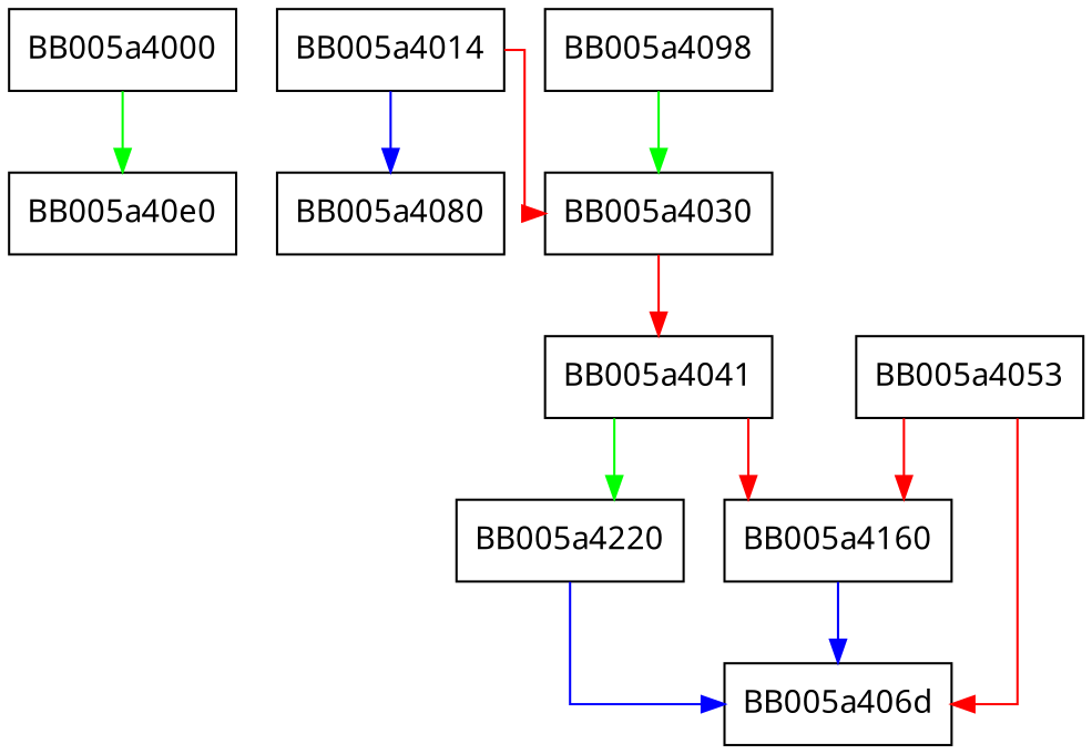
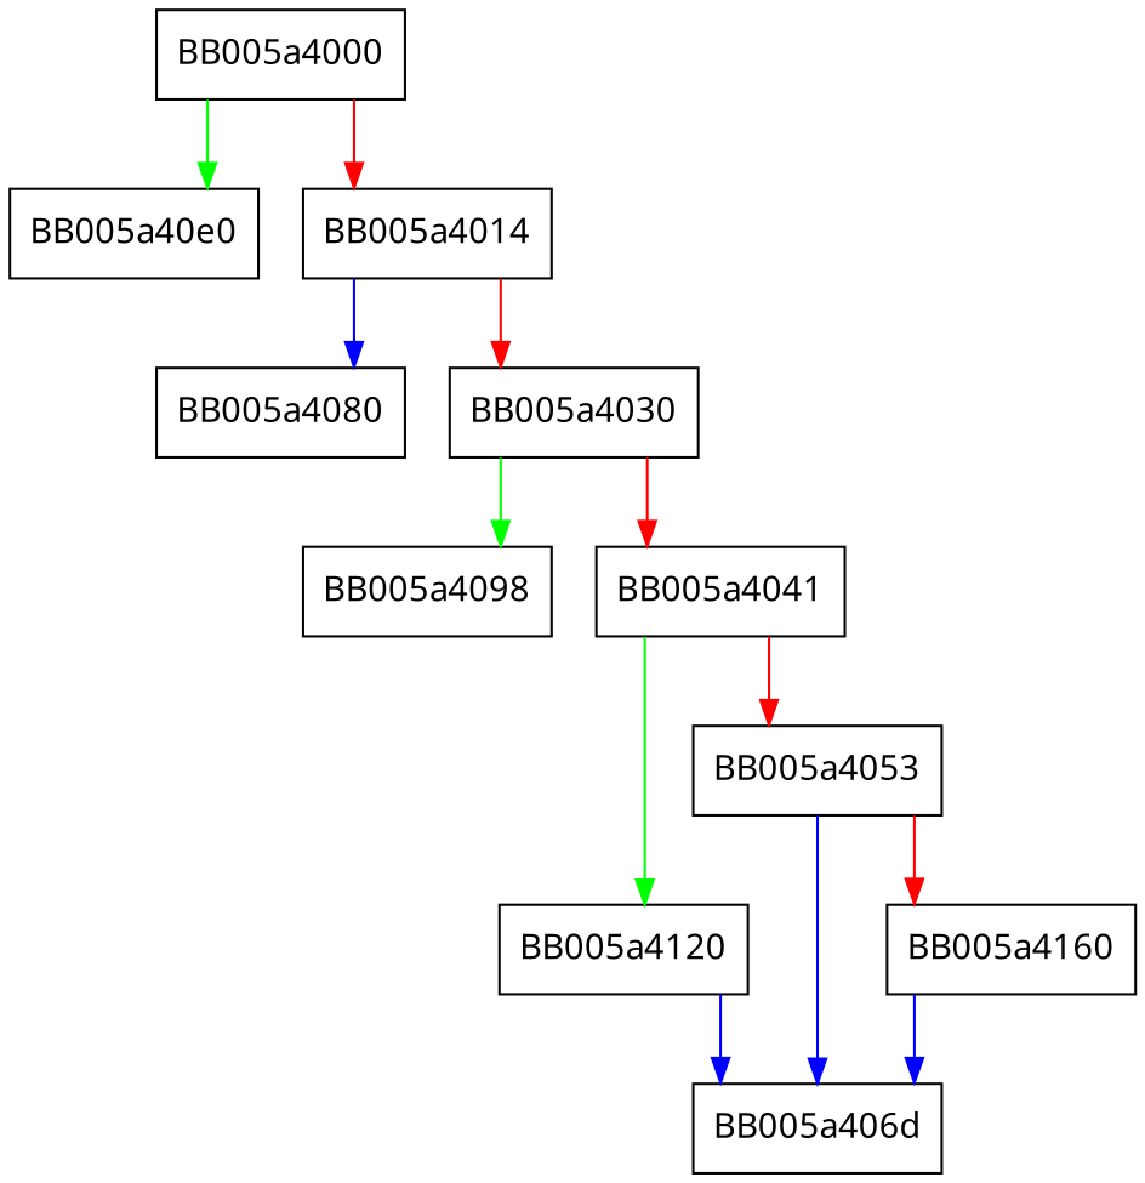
  digraph {
    fontname="Noto Sans"
    splines=ortho
    node [fontname="Noto Sans" shape=box]
    edge [color=red fontname="Noto Sans"]
    BB005a4000
    BB005a40e0
    BB005a4014
    BB005a4080
    BB005a4030
    BB005a4098
    BB005a4041
-   BB005a4120 [label=BB005a4220]
+   BB005a4120
    BB005a4053
    BB005a406d
    BB005a4160
    BB005a4000 -> BB005a40e0 [color=green]
+   BB005a4000 -> BB005a4014
    BB005a4014 -> BB005a4080 [color=blue]
    BB005a4014 -> BB005a4030
-   BB005a4098 -> BB005a4030 [color=green]
+   BB005a4030 -> BB005a4098 [color=green]
    BB005a4030 -> BB005a4041
    BB005a4041 -> BB005a4120 [color=green]
-   BB005a4041 -> BB005a4160
+   BB005a4041 -> BB005a4053
    BB005a4120 -> BB005a406d [color=blue]
-   BB005a4053 -> BB005a406d
+   BB005a4053 -> BB005a406d [color=blue]
    BB005a4053 -> BB005a4160
    BB005a4160 -> BB005a406d [color=blue]
  }
